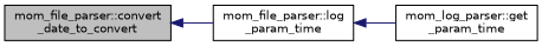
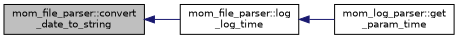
  digraph {
    rankdir=LR
    node [color=black fillcolor=white fontname=Helvetica fontsize=10 shape=record style=filled]
    edge [color=midnightblue dir=back fontname=Helvetica fontsize=10 labelfontname=Helvetica labelfontsize=10 style=solid]
-   n1 [fillcolor=grey75 fontcolor=black height=0.2 label="mom_file_parser::convert\l_date_to_convert" width=0.4]
-   n2 [height=0.2 label="mom_file_parser::log\l_param_time" width=0.4]
+   n1 [fillcolor=grey75 fontcolor=black height=0.2 label="mom_file_parser::convert\l_date_to_string" width=0.4]
+   n2 [height=0.2 label="mom_file_parser::log\l_log_time" width=0.4]
    n3 [height=0.2 label="mom_log_parser::get\l_param_time" width=0.4]
    n1 -> n2
    n2 -> n3
  }
